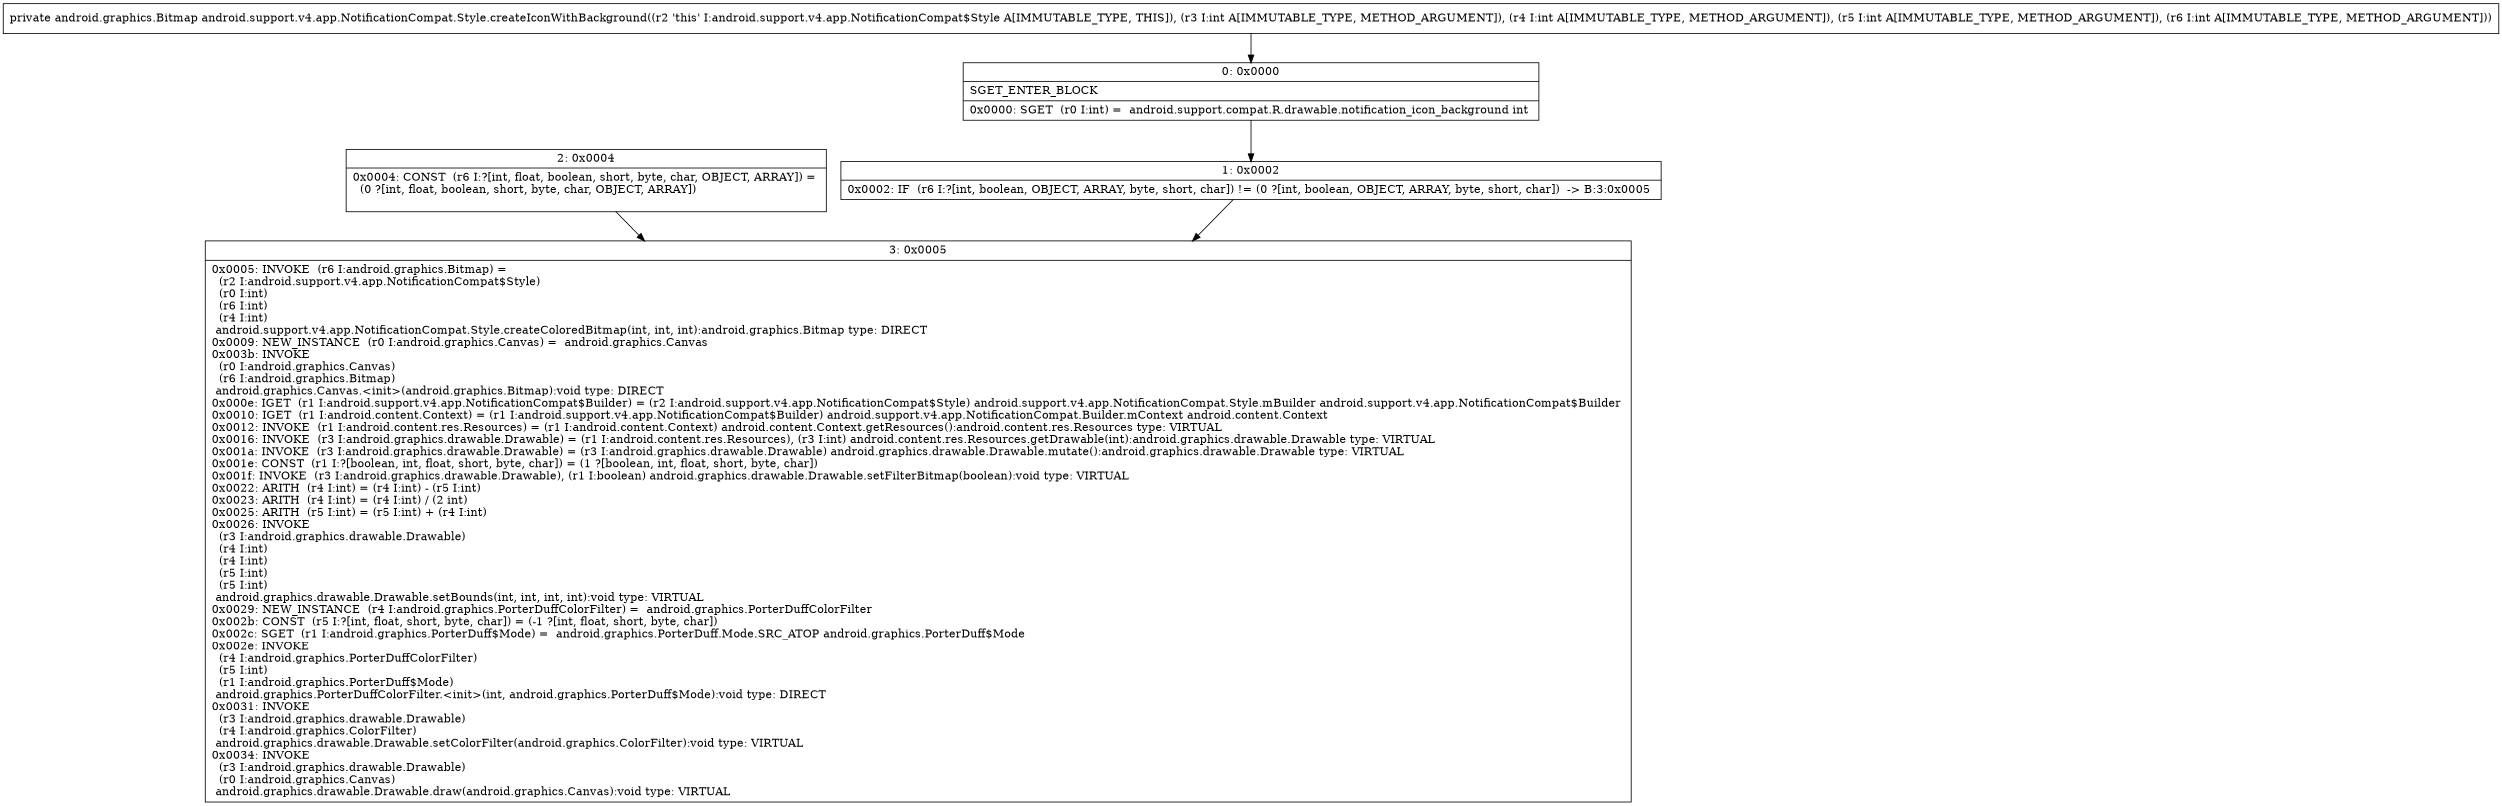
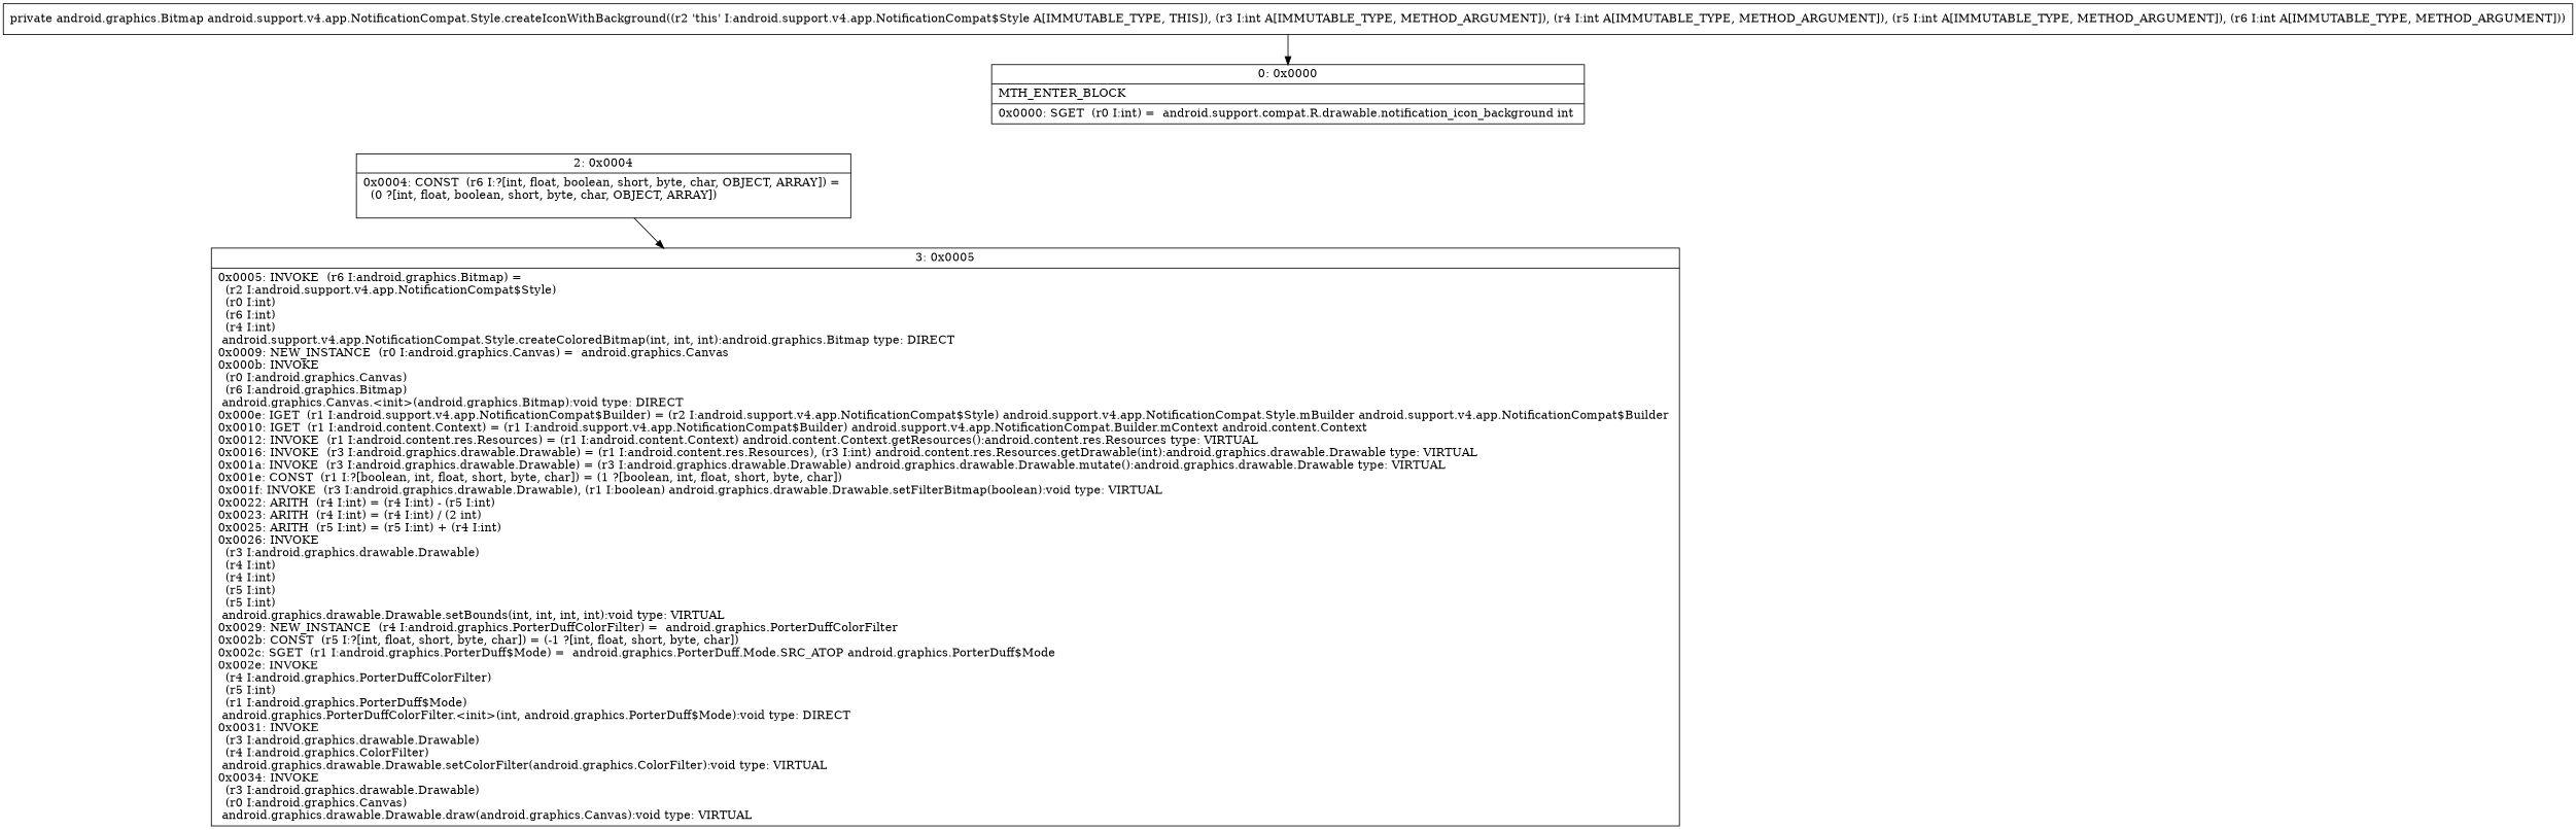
  digraph {
    node [shape=record]
-   n1 [label="{0\:\ 0x0000|SGET_ENTER_BLOCK\l|0x0000: SGET  (r0 I:int) =  android.support.compat.R.drawable.notification_icon_background int \l}"]
-   n2 [label="{1\:\ 0x0002|0x0002: IF  (r6 I:?[int, boolean, OBJECT, ARRAY, byte, short, char]) != (0 ?[int, boolean, OBJECT, ARRAY, byte, short, char])  \-\> B:3:0x0005 \l}"]
-   n3 [label="{3\:\ 0x0005|0x0005: INVOKE  (r6 I:android.graphics.Bitmap) = \l  (r2 I:android.support.v4.app.NotificationCompat$Style)\l  (r0 I:int)\l  (r6 I:int)\l  (r4 I:int)\l android.support.v4.app.NotificationCompat.Style.createColoredBitmap(int, int, int):android.graphics.Bitmap type: DIRECT \l0x0009: NEW_INSTANCE  (r0 I:android.graphics.Canvas) =  android.graphics.Canvas \l0x003b: INVOKE  \l  (r0 I:android.graphics.Canvas)\l  (r6 I:android.graphics.Bitmap)\l android.graphics.Canvas.\<init\>(android.graphics.Bitmap):void type: DIRECT \l0x000e: IGET  (r1 I:android.support.v4.app.NotificationCompat$Builder) = (r2 I:android.support.v4.app.NotificationCompat$Style) android.support.v4.app.NotificationCompat.Style.mBuilder android.support.v4.app.NotificationCompat$Builder \l0x0010: IGET  (r1 I:android.content.Context) = (r1 I:android.support.v4.app.NotificationCompat$Builder) android.support.v4.app.NotificationCompat.Builder.mContext android.content.Context \l0x0012: INVOKE  (r1 I:android.content.res.Resources) = (r1 I:android.content.Context) android.content.Context.getResources():android.content.res.Resources type: VIRTUAL \l0x0016: INVOKE  (r3 I:android.graphics.drawable.Drawable) = (r1 I:android.content.res.Resources), (r3 I:int) android.content.res.Resources.getDrawable(int):android.graphics.drawable.Drawable type: VIRTUAL \l0x001a: INVOKE  (r3 I:android.graphics.drawable.Drawable) = (r3 I:android.graphics.drawable.Drawable) android.graphics.drawable.Drawable.mutate():android.graphics.drawable.Drawable type: VIRTUAL \l0x001e: CONST  (r1 I:?[boolean, int, float, short, byte, char]) = (1 ?[boolean, int, float, short, byte, char]) \l0x001f: INVOKE  (r3 I:android.graphics.drawable.Drawable), (r1 I:boolean) android.graphics.drawable.Drawable.setFilterBitmap(boolean):void type: VIRTUAL \l0x0022: ARITH  (r4 I:int) = (r4 I:int) \- (r5 I:int) \l0x0023: ARITH  (r4 I:int) = (r4 I:int) \/ (2 int) \l0x0025: ARITH  (r5 I:int) = (r5 I:int) + (r4 I:int) \l0x0026: INVOKE  \l  (r3 I:android.graphics.drawable.Drawable)\l  (r4 I:int)\l  (r4 I:int)\l  (r5 I:int)\l  (r5 I:int)\l android.graphics.drawable.Drawable.setBounds(int, int, int, int):void type: VIRTUAL \l0x0029: NEW_INSTANCE  (r4 I:android.graphics.PorterDuffColorFilter) =  android.graphics.PorterDuffColorFilter \l0x002b: CONST  (r5 I:?[int, float, short, byte, char]) = (\-1 ?[int, float, short, byte, char]) \l0x002c: SGET  (r1 I:android.graphics.PorterDuff$Mode) =  android.graphics.PorterDuff.Mode.SRC_ATOP android.graphics.PorterDuff$Mode \l0x002e: INVOKE  \l  (r4 I:android.graphics.PorterDuffColorFilter)\l  (r5 I:int)\l  (r1 I:android.graphics.PorterDuff$Mode)\l android.graphics.PorterDuffColorFilter.\<init\>(int, android.graphics.PorterDuff$Mode):void type: DIRECT \l0x0031: INVOKE  \l  (r3 I:android.graphics.drawable.Drawable)\l  (r4 I:android.graphics.ColorFilter)\l android.graphics.drawable.Drawable.setColorFilter(android.graphics.ColorFilter):void type: VIRTUAL \l0x0034: INVOKE  \l  (r3 I:android.graphics.drawable.Drawable)\l  (r0 I:android.graphics.Canvas)\l android.graphics.drawable.Drawable.draw(android.graphics.Canvas):void type: VIRTUAL \l}"]
+   n1 [label="{0\:\ 0x0000|MTH_ENTER_BLOCK\l|0x0000: SGET  (r0 I:int) =  android.support.compat.R.drawable.notification_icon_background int \l}"]
+   n3 [label="{3\:\ 0x0005|0x0005: INVOKE  (r6 I:android.graphics.Bitmap) = \l  (r2 I:android.support.v4.app.NotificationCompat$Style)\l  (r0 I:int)\l  (r6 I:int)\l  (r4 I:int)\l android.support.v4.app.NotificationCompat.Style.createColoredBitmap(int, int, int):android.graphics.Bitmap type: DIRECT \l0x0009: NEW_INSTANCE  (r0 I:android.graphics.Canvas) =  android.graphics.Canvas \l0x000b: INVOKE  \l  (r0 I:android.graphics.Canvas)\l  (r6 I:android.graphics.Bitmap)\l android.graphics.Canvas.\<init\>(android.graphics.Bitmap):void type: DIRECT \l0x000e: IGET  (r1 I:android.support.v4.app.NotificationCompat$Builder) = (r2 I:android.support.v4.app.NotificationCompat$Style) android.support.v4.app.NotificationCompat.Style.mBuilder android.support.v4.app.NotificationCompat$Builder \l0x0010: IGET  (r1 I:android.content.Context) = (r1 I:android.support.v4.app.NotificationCompat$Builder) android.support.v4.app.NotificationCompat.Builder.mContext android.content.Context \l0x0012: INVOKE  (r1 I:android.content.res.Resources) = (r1 I:android.content.Context) android.content.Context.getResources():android.content.res.Resources type: VIRTUAL \l0x0016: INVOKE  (r3 I:android.graphics.drawable.Drawable) = (r1 I:android.content.res.Resources), (r3 I:int) android.content.res.Resources.getDrawable(int):android.graphics.drawable.Drawable type: VIRTUAL \l0x001a: INVOKE  (r3 I:android.graphics.drawable.Drawable) = (r3 I:android.graphics.drawable.Drawable) android.graphics.drawable.Drawable.mutate():android.graphics.drawable.Drawable type: VIRTUAL \l0x001e: CONST  (r1 I:?[boolean, int, float, short, byte, char]) = (1 ?[boolean, int, float, short, byte, char]) \l0x001f: INVOKE  (r3 I:android.graphics.drawable.Drawable), (r1 I:boolean) android.graphics.drawable.Drawable.setFilterBitmap(boolean):void type: VIRTUAL \l0x0022: ARITH  (r4 I:int) = (r4 I:int) \- (r5 I:int) \l0x0023: ARITH  (r4 I:int) = (r4 I:int) \/ (2 int) \l0x0025: ARITH  (r5 I:int) = (r5 I:int) + (r4 I:int) \l0x0026: INVOKE  \l  (r3 I:android.graphics.drawable.Drawable)\l  (r4 I:int)\l  (r4 I:int)\l  (r5 I:int)\l  (r5 I:int)\l android.graphics.drawable.Drawable.setBounds(int, int, int, int):void type: VIRTUAL \l0x0029: NEW_INSTANCE  (r4 I:android.graphics.PorterDuffColorFilter) =  android.graphics.PorterDuffColorFilter \l0x002b: CONST  (r5 I:?[int, float, short, byte, char]) = (\-1 ?[int, float, short, byte, char]) \l0x002c: SGET  (r1 I:android.graphics.PorterDuff$Mode) =  android.graphics.PorterDuff.Mode.SRC_ATOP android.graphics.PorterDuff$Mode \l0x002e: INVOKE  \l  (r4 I:android.graphics.PorterDuffColorFilter)\l  (r5 I:int)\l  (r1 I:android.graphics.PorterDuff$Mode)\l android.graphics.PorterDuffColorFilter.\<init\>(int, android.graphics.PorterDuff$Mode):void type: DIRECT \l0x0031: INVOKE  \l  (r3 I:android.graphics.drawable.Drawable)\l  (r4 I:android.graphics.ColorFilter)\l android.graphics.drawable.Drawable.setColorFilter(android.graphics.ColorFilter):void type: VIRTUAL \l0x0034: INVOKE  \l  (r3 I:android.graphics.drawable.Drawable)\l  (r0 I:android.graphics.Canvas)\l android.graphics.drawable.Drawable.draw(android.graphics.Canvas):void type: VIRTUAL \l}"]
    n4 [label="{2\:\ 0x0004|0x0004: CONST  (r6 I:?[int, float, boolean, short, byte, char, OBJECT, ARRAY]) = \l  (0 ?[int, float, boolean, short, byte, char, OBJECT, ARRAY])\l \l}"]
    n5 [label="{private android.graphics.Bitmap android.support.v4.app.NotificationCompat.Style.createIconWithBackground((r2 'this' I:android.support.v4.app.NotificationCompat$Style A[IMMUTABLE_TYPE, THIS]), (r3 I:int A[IMMUTABLE_TYPE, METHOD_ARGUMENT]), (r4 I:int A[IMMUTABLE_TYPE, METHOD_ARGUMENT]), (r5 I:int A[IMMUTABLE_TYPE, METHOD_ARGUMENT]), (r6 I:int A[IMMUTABLE_TYPE, METHOD_ARGUMENT])) }"]
-   n1 -> n2
-   n2 -> n3
    n4 -> n3
    n5 -> n1
  }
